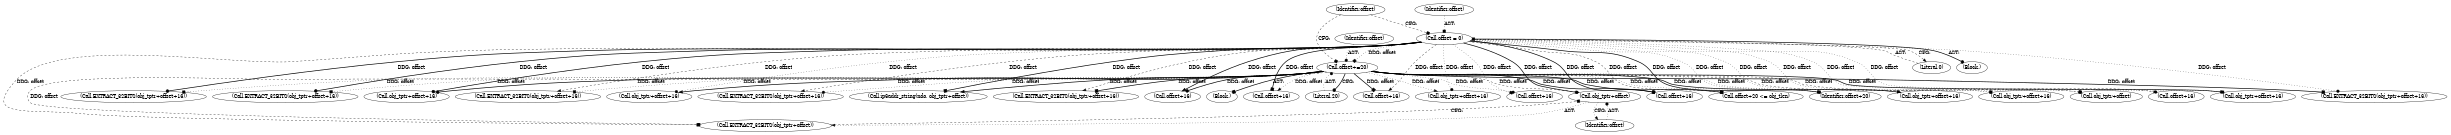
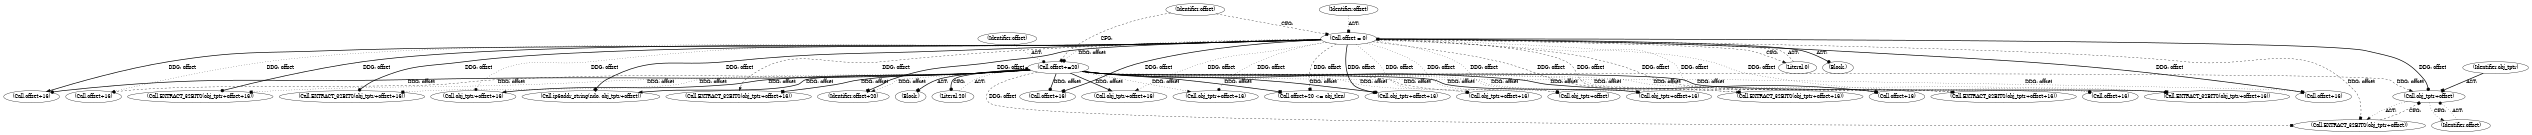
  digraph {
    edge [arrowhead=box style=dotted]
    n1 [label="(Call,obj_tptr+offset)"]
    n2 [label="(Call,EXTRACT_32BITS(obj_tptr+offset))"]
    n3 [label="(Identifier,offset)"]
    n4 [label="(Call,offset+=20)"]
    n5 [label="(Call,EXTRACT_32BITS(obj_tptr+offset+16))"]
    n6 [label="(Call,EXTRACT_32BITS(obj_tptr+offset+16))"]
    n7 [label="(Call,obj_tptr+offset+16)"]
    n8 [label="(Call,EXTRACT_32BITS(obj_tptr+offset+16))"]
    n9 [label="(Call,obj_tptr+offset+16)"]
    n10 [label="(Call,EXTRACT_32BITS(obj_tptr+offset+16))"]
    n11 [label="(Call,ip6addr_string(ndo, obj_tptr+offset))"]
    n12 [label="(Call,EXTRACT_32BITS(obj_tptr+offset+16))"]
    n13 [label="(Call,offset+16)"]
    n14 [label="(Call,offset+16)"]
    n15 [label="(Call,offset+16)"]
    n16 [label="(Call,obj_tptr+offset+16)"]
    n17 [label="(Call,offset+16)"]
    n18 [label="(Call,offset+16)"]
    n19 [label="(Call,offset+20 <= obj_tlen)"]
    n20 [label="(Identifier,offset+20)"]
    n21 [label="(Block,)"]
    n22 [label="(Literal,20)"]
    n23 [label="(Call,obj_tptr+offset+16)"]
    n24 [label="(Call,obj_tptr+offset+16)"]
    n25 [label="(Call,obj_tptr+offset)"]
    n26 [label="(Call,offset+16)"]
    n27 [label="(Call,obj_tptr+offset+16)"]
    n28 [label="(Call,EXTRACT_32BITS(obj_tptr+offset+16))"]
    n29 [label="(Call,offset = 0)"]
    n30 [label="(Literal,0)"]
    n31 [label="(Block,)"]
    n32 [label="(Identifier,offset)"]
    n33 [label="(Identifier,offset)"]
    n34 [label="(Identifier,offset)"]
+   n35 [label="(Identifier,obj_tptr)"]
    n1 -> n2 [arrowhead=normal label="AST: "]
    n1 -> n3 [arrowhead=normal label="CFG: "]
    n2 -> n1 [label="CFG: " style=dashed]
    n3 -> n1 [arrowhead=dot label="AST: "]
    n4 -> n1 [arrowhead=normal label="DDG: offset" style=dashed]
    n4 -> n2 [label="DDG: offset" style=dashed]
    n4 -> n5 [label="DDG: offset"]
    n4 -> n6 [label="DDG: offset"]
    n4 -> n7 [arrowhead=dot label="DDG: offset" style=bold]
    n4 -> n8 [label="DDG: offset"]
    n4 -> n9 [arrowhead=normal label="DDG: offset" style=bold]
    n4 -> n10 [arrowhead=dot label="DDG: offset"]
    n4 -> n11 [arrowhead=normal label="DDG: offset" style=bold]
    n4 -> n12 [label="DDG: offset" style=bold]
    n4 -> n13 [arrowhead=dot label="DDG: offset" style=bold]
    n4 -> n14 [arrowhead=normal label="DDG: offset"]
    n4 -> n15 [label="DDG: offset" style=bold]
    n4 -> n16 [arrowhead=normal label="DDG: offset"]
    n4 -> n17 [arrowhead=dot label="DDG: offset"]
    n4 -> n18 [arrowhead=dot label="DDG: offset" style=bold]
    n4 -> n19 [label="DDG: offset" style=bold]
    n4 -> n20 [arrowhead=normal label="DDG: offset"]
    n4 -> n21 [label="AST: " style=bold]
    n4 -> n22 [arrowhead=dot label="CFG: " style=bold]
    n4 -> n23 [arrowhead=normal label="DDG: offset" style=bold]
    n4 -> n24 [arrowhead=dot label="DDG: offset"]
    n4 -> n25 [label="DDG: offset" style=dashed]
    n4 -> n26 [arrowhead=dot label="DDG: offset" style=dashed]
    n4 -> n27 [arrowhead=normal label="DDG: offset" style=bold]
    n4 -> n28 [label="DDG: offset" style=bold]
    n22 -> n4 [arrowhead=dot label="AST: "]
    n29 -> n1 [arrowhead=dot label="DDG: offset" style=bold]
    n29 -> n2 [label="DDG: offset" style=dashed]
    n29 -> n4 [label="DDG: offset"]
    n29 -> n5 [arrowhead=dot label="DDG: offset" style=bold]
    n29 -> n6 [arrowhead=dot label="DDG: offset" style=bold]
    n29 -> n7 [arrowhead=dot label="DDG: offset" style=bold]
    n29 -> n8 [arrowhead=normal label="DDG: offset" style=dashed]
    n29 -> n9 [arrowhead=dot label="DDG: offset"]
    n29 -> n10 [arrowhead=normal label="DDG: offset" style=dashed]
    n29 -> n11 [label="DDG: offset" style=bold]
    n29 -> n12 [arrowhead=normal label="DDG: offset" style=dashed]
    n29 -> n13 [arrowhead=normal label="DDG: offset" style=bold]
    n29 -> n14 [label="DDG: offset" style=bold]
    n29 -> n15 [arrowhead=normal label="DDG: offset" style=dashed]
    n29 -> n16 [arrowhead=dot label="DDG: offset"]
    n29 -> n17 [label="DDG: offset"]
    n29 -> n18 [label="DDG: offset" style=bold]
    n29 -> n19 [label="DDG: offset" style=dashed]
    n29 -> n20 [label="DDG: offset" style=bold]
    n29 -> n23 [arrowhead=normal label="DDG: offset"]
    n29 -> n24 [label="DDG: offset"]
    n29 -> n25 [label="DDG: offset"]
    n29 -> n26 [arrowhead=normal label="DDG: offset"]
    n29 -> n27 [label="DDG: offset"]
    n29 -> n28 [arrowhead=dot label="DDG: offset"]
    n29 -> n30 [arrowhead=normal label="CFG: " style=dashed]
    n29 -> n31 [arrowhead=dot label="AST: " style=bold]
    n30 -> n29 [label="AST: " style=dashed]
    n32 -> n4 [label="CFG: " style=dashed]
    n32 -> n29 [label="CFG: " style=dashed]
    n33 -> n4 [arrowhead=dot label="AST: "]
    n34 -> n29 [label="AST: "]
+   n35 -> n1 [label="AST: " style=bold]
  }
